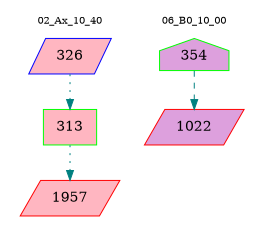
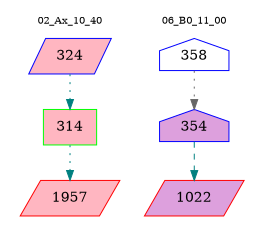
  digraph {
    node [color=blue fillcolor=lightpink shape=parallelogram style=filled]
    edge [color=teal style=dotted]
-   n1 [label=326]
-   n2 [color=green label=313 shape=box]
+   n1 [label=324]
+   n2 [color=green label=314 shape=box]
    n3 [color=red label=1957]
-   n5 [color=green fillcolor=plum label=354 shape=house]
+   n4 [fillcolor=white label=358 shape=house]
+   n5 [fillcolor=plum label=354 shape=house]
    n6 [color=red fillcolor=plum label=1022]
    subgraph cluster_1 {
      color=white
      fontsize=10
      label="02_Ax_10_40"
      n1
      n2
      n3
    }
    subgraph cluster_2 {
      color=white
      fontsize=10
-     label="06_B0_10_00"
+     label="06_B0_11_00"
+     n4
      n5
      n6
    }
    n1 -> n2
    n2 -> n3
+   n4 -> n5 [color=gray40]
    n5 -> n6 [style=dashed]
  }
